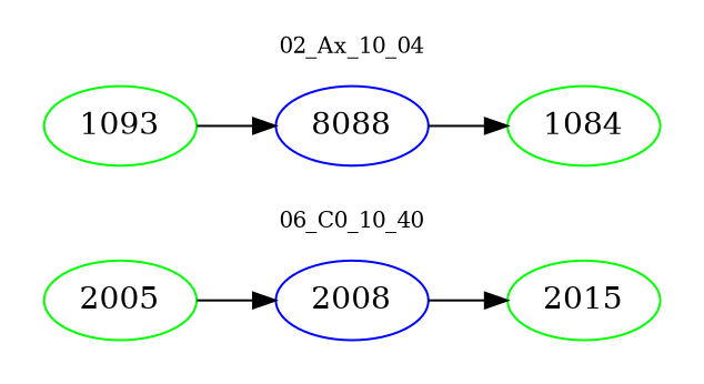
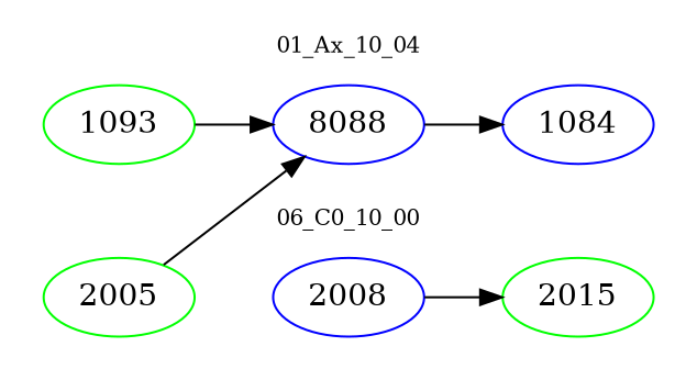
  digraph {
    rankdir=LR
    node [color=green]
    edge [color=black]
    n1 [label=1093]
    n2 [color=blue label=8088]
-   n3 [label=1084]
+   n3 [color=blue label=1084]
    n4 [label=2005]
    n5 [color=blue label=2008]
    n6 [label=2015]
    subgraph cluster_1 {
      color=white
      fontsize=10
-     label="02_Ax_10_04"
+     label="01_Ax_10_04"
      n1
      n2
      n3
    }
    subgraph cluster_2 {
      color=white
      fontsize=10
-     label="06_C0_10_40"
+     label="06_C0_10_00"
      n4
      n5
      n6
    }
    n1 -> n2
    n2 -> n3
-   n4 -> n5
+   n4 -> n2
    n5 -> n6
  }
